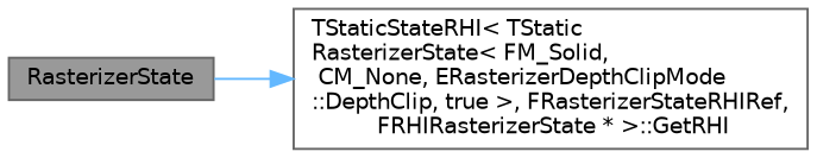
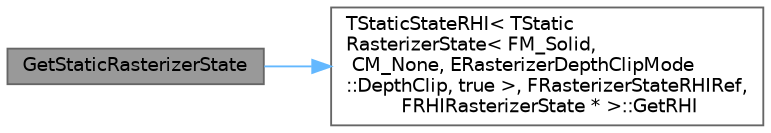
  digraph {
    rankdir=LR
    node [fontname=Helvetica fontsize=10 shape=box style=filled]
-   n1 [color=gray40 fillcolor=grey60 fontcolor=black height=0.2 label=RasterizerState width=0.4]
+   n1 [color=gray40 fillcolor=grey60 fontcolor=black height=0.2 label=GetStaticRasterizerState width=0.4]
    n2 [color=grey40 fillcolor=white height=0.2 label="TStaticStateRHI\< TStatic\lRasterizerState\< FM_Solid,\l CM_None, ERasterizerDepthClipMode\l::DepthClip, true \>, FRasterizerStateRHIRef,\l FRHIRasterizerState * \>::GetRHI" width=0.4]
    n1 -> n2 [color=steelblue1 fontname=Helvetica fontsize=10 labelfontname=Helvetica labelfontsize=10 style=solid]
  }
